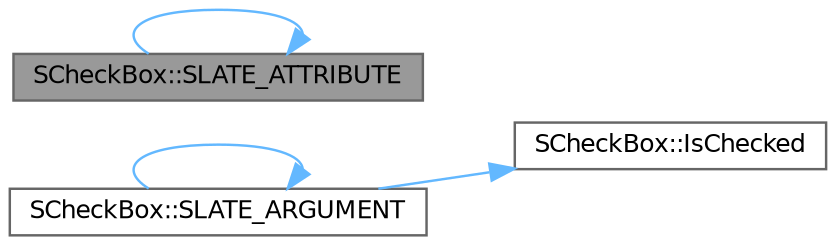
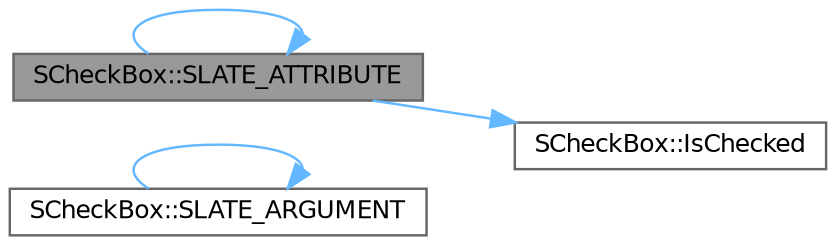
  digraph {
    rankdir=LR
    node [color=grey40 fillcolor=white fontname=Helvetica fontsize=10 shape=box style=filled]
    edge [color=steelblue1 fontname=Helvetica fontsize=10 labelfontname=Helvetica labelfontsize=10 style=solid]
    n1 [color=gray40 fillcolor=grey60 fontcolor=black height=0.2 label="SCheckBox::SLATE_ATTRIBUTE" width=0.4]
    n2 [height=0.2 label="SCheckBox::IsChecked" width=0.4]
    n3 [height=0.2 label="SCheckBox::SLATE_ARGUMENT" width=0.4]
    n1 -> n1
-   n3 -> n2
+   n1 -> n2
    n3 -> n3
  }
